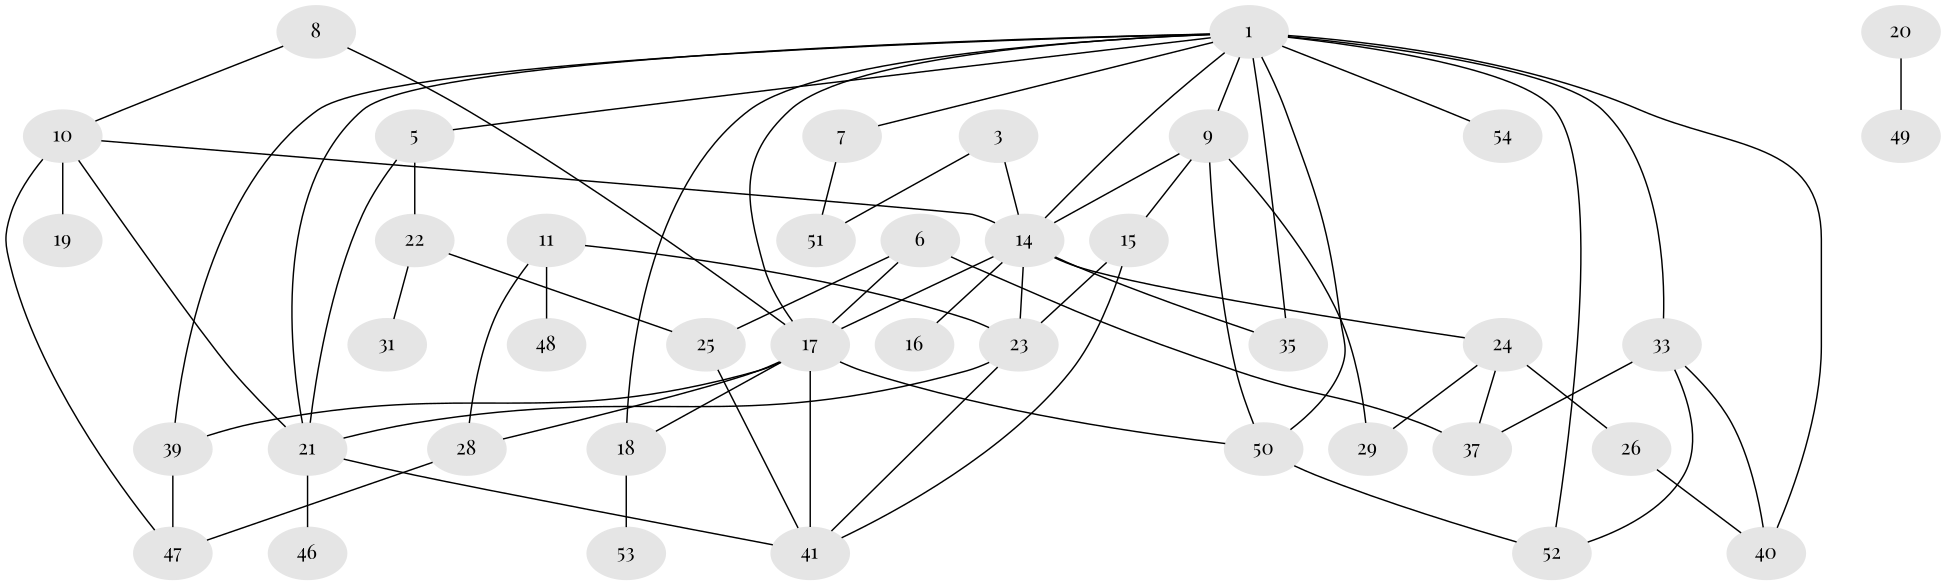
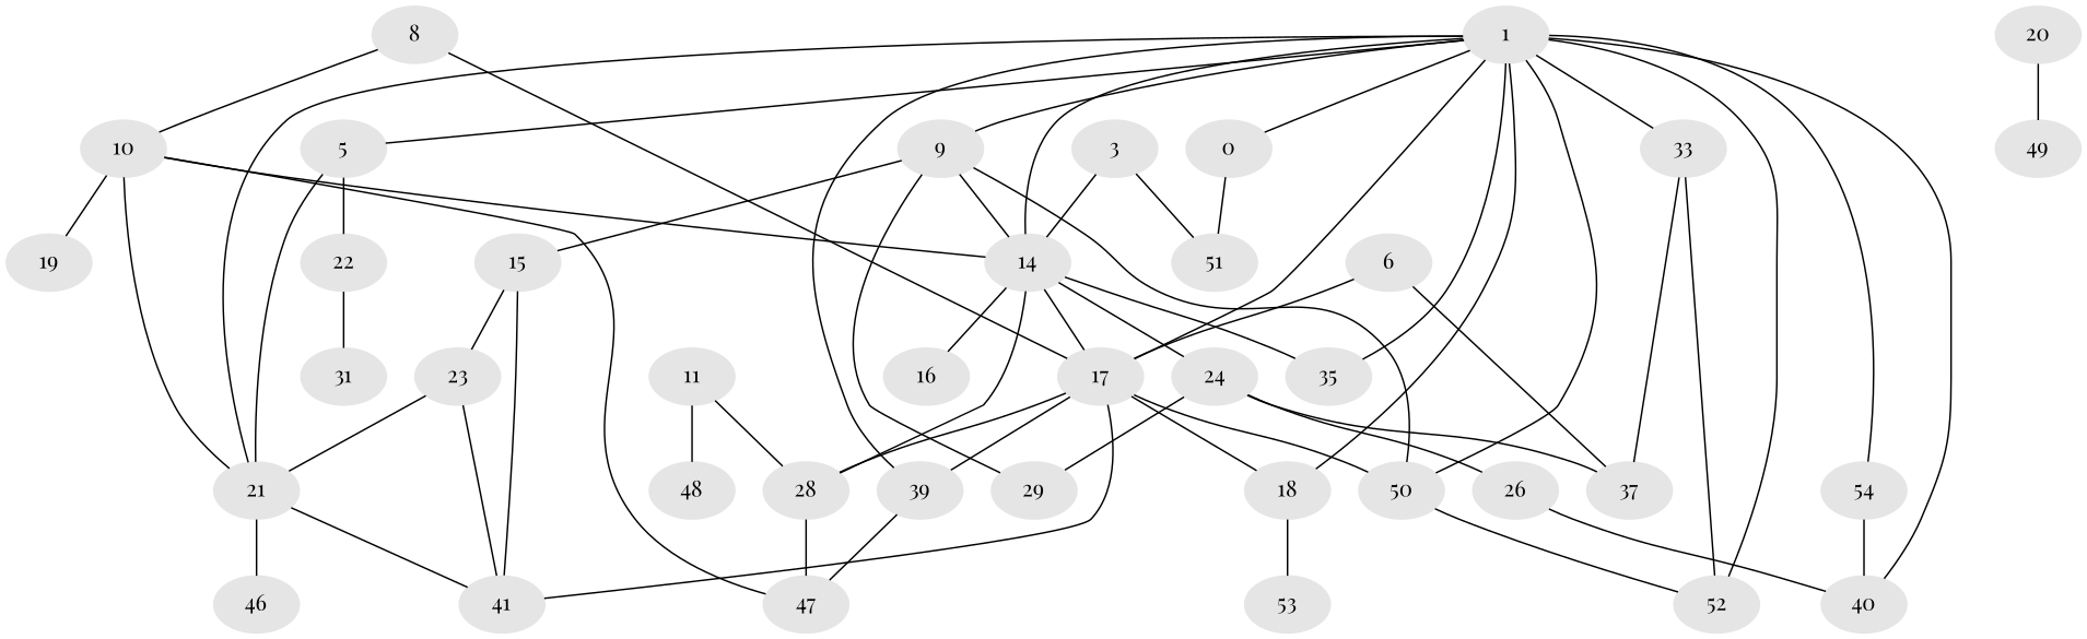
  graph {
    fontname="Playfair Display"
    node [color=gray90 fontname="Playfair Display" style=filled]
    edge [fontname="Playfair Display" weight=1.0]
    1
    5
-   7
+   7 [label=0]
    9
    14
    17
    18
    21
    33
    35
    39
    40
    50
    52
    54
    22
    51
    15
    29
    28
    16
    24
    41
    53
    46
    37
    47
    3
    6
-   25
    8
    10
    19
    23
    31
    11
    48
    26
    20
    49
    1 -- 5
    1 -- 7
    1 -- 9 [weight=2.0]
    1 -- 14
    1 -- 17
    1 -- 18 [weight=2.0]
    1 -- 21
    1 -- 33 [weight=3.0]
    1 -- 35 [weight=2.0]
    1 -- 39
    1 -- 40
    1 -- 50 [weight=2.0]
    1 -- 52
    1 -- 54
    5 -- 21
    5 -- 22
    7 -- 51
    9 -- 14
    9 -- 50
    9 -- 15
    9 -- 29
    14 -- 17
    14 -- 35
-   14 -- 23
+   14 -- 28
    14 -- 16
    14 -- 24
    17 -- 18
    17 -- 39
    17 -- 50
    17 -- 28
    17 -- 41
    18 -- 53
    21 -- 41
    21 -- 46
-   33 -- 40 [weight=2.0]
+   54 -- 40 [weight=2.0]
    33 -- 52
    33 -- 37
    39 -- 47
    50 -- 52
-   22 -- 25
    22 -- 31
    15 -- 41
    15 -- 23
    28 -- 47
    24 -- 29
    24 -- 37
    24 -- 26
    3 -- 14
    3 -- 51
    6 -- 17
    6 -- 37 [weight=2.0]
-   6 -- 25
-   25 -- 41
    8 -- 17
    8 -- 10
    10 -- 14
    10 -- 21
    10 -- 47
    10 -- 19
    23 -- 21
    23 -- 41
    11 -- 28
-   11 -- 23
    11 -- 48
    26 -- 40
    20 -- 49
  }
